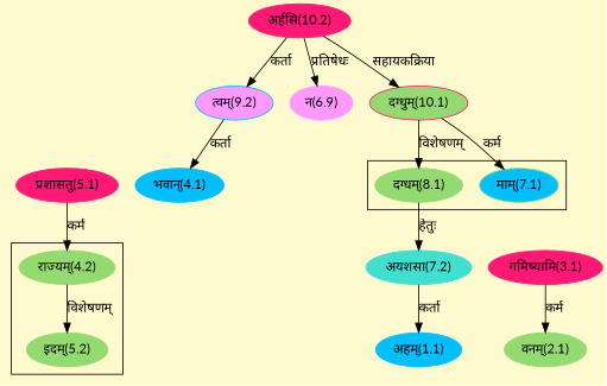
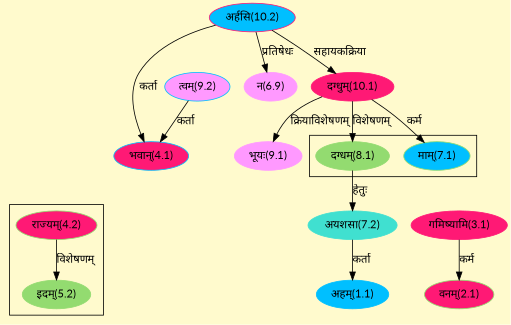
  digraph {
    bgcolor=lemonchiffon1
    compound=true
    fontname=Lato
    rankdir=BT
    node [color="#93DB70" fontname=Lato style=filled]
    edge [dir=back fontname=Lato]
    n1 [label="इदम्(5.2)"]
-   n2 [label="राज्यम्(4.2)"]
+   n2 [label="राज्यम्(4.2)" fillcolor="#FF1975"]
    n3 [label="दग्धम्(8.1)"]
    n4 [fillcolor="#00BFFF" label="माम्(7.1)"]
-   n5 [color="#FF1975" label="प्रशासतु(5.1)"]
-   n6 [color="#FF1975" label="दग्धुम्(10.1)" fillcolor="#93DB70"]
-   n7 [color="#FF1975" label="अर्हसि(10.2)"]
+   n6 [color="#FF1975" label="दग्धुम्(10.1)"]
+   n7 [color="#FF1975" label="अर्हसि(10.2)" fillcolor="#00BFFF"]
    n8 [color="#00BFFF" label="अहम्(1.1)"]
    n9 [color="#40E0D0" label="अयशसा(7.2)"]
    n10 [color="#FF1975" label="गमिष्यामि(3.1)"]
-   n11 [label="वनम्(2.1)"]
-   n12 [color="#00BFFF" label="भवान्(4.1)"]
+   n11 [label="वनम्(2.1)" fillcolor="#FF1975"]
+   n12 [color="#00BFFF" label="भवान्(4.1)" fillcolor="#FF1975"]
    n13 [color="#00BFFF" fillcolor="#FF99FF" label="त्वम्(9.2)"]
    n14 [color="#FF99FF" label="न(6.9)"]
+   n15 [color="#FF99FF" label="भूयः(9.1)"]
    subgraph cluster_1 {
      n1
      n2
    }
    subgraph cluster_2 {
      n3
      n4
    }
    n1 -> n2 [label="विशेषणम्"]
-   n2 -> n5 [label="कर्म"]
    n3 -> n6 [label="विशेषणम्"]
    n4 -> n6 [label="कर्म"]
    n6 -> n7 [label="सहायकक्रिया"]
    n8 -> n9 [label="कर्ता"]
    n9 -> n3 [label="हेतुः"]
    n11 -> n10 [label="कर्म"]
    n12 -> n13 [label="कर्ता"]
-   n13 -> n7 [label="कर्ता"]
+   n12 -> n7 [label="कर्ता"]
    n14 -> n7 [label="प्रतिषेधः"]
+   n15 -> n6 [label="क्रियाविशेषणम्"]
  }
